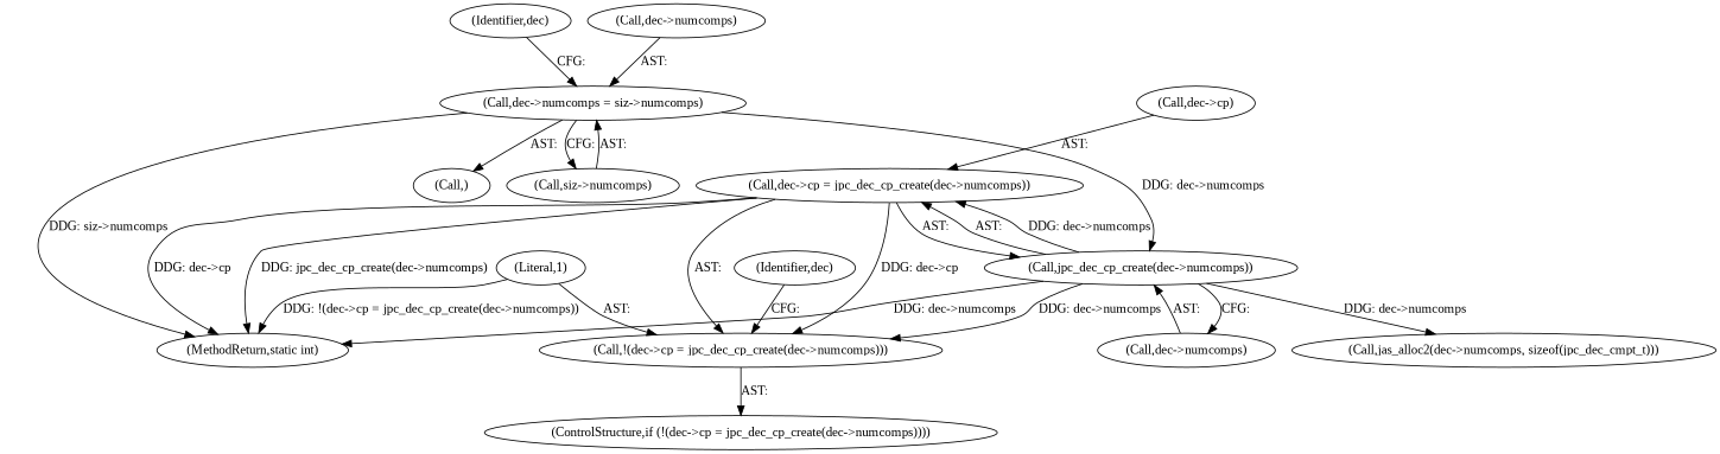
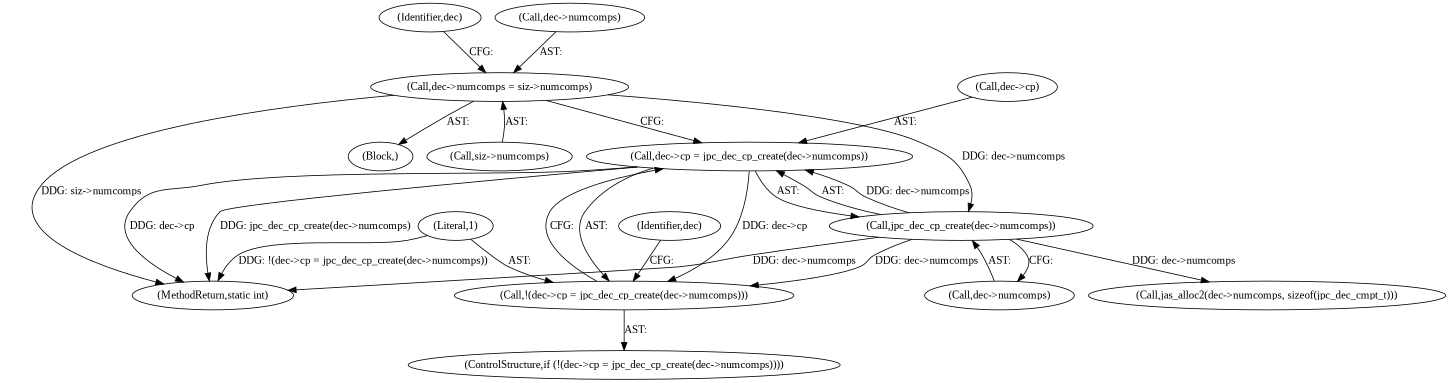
  digraph {
    fontname="Liberation Serif"
    node [fontname="Liberation Serif"]
    edge [fontname="Liberation Serif"]
    n1 [label="(Call,dec->cp = jpc_dec_cp_create(dec->numcomps))"]
    n2 [label="(Call,jpc_dec_cp_create(dec->numcomps))"]
    n3 [label="(Call,!(dec->cp = jpc_dec_cp_create(dec->numcomps)))"]
    n4 [label="(MethodReturn,static int)"]
    n5 [label="(Call,dec->numcomps)"]
    n6 [label="(Call,jas_alloc2(dec->numcomps, sizeof(jpc_dec_cmpt_t)))"]
    n7 [label="(ControlStructure,if (!(dec->cp = jpc_dec_cp_create(dec->numcomps))))"]
    n8 [label="(Call,dec->numcomps = siz->numcomps)"]
-   n9 [label="(Call,)"]
+   n9 [label="(Block,)"]
    n10 [label="(Call,siz->numcomps)"]
    n11 [label="(Call,dec->cp)"]
    n12 [label="(Identifier,dec)"]
    n13 [label="(Identifier,dec)"]
    n14 [label="(Literal,1)"]
    n15 [label="(Call,dec->numcomps)"]
    n1 -> n2 [label="AST: "]
    n1 -> n3 [label="AST: "]
    n1 -> n3 [label="DDG: dec->cp"]
    n1 -> n4 [label="DDG: dec->cp"]
    n1 -> n4 [label="DDG: jpc_dec_cp_create(dec->numcomps)"]
    n2 -> n1 [label="AST: "]
    n2 -> n1 [label="DDG: dec->numcomps"]
    n2 -> n3 [label="DDG: dec->numcomps"]
    n2 -> n4 [label="DDG: dec->numcomps"]
    n2 -> n5 [label="CFG: "]
    n2 -> n6 [label="DDG: dec->numcomps"]
+   n3 -> n1 [label="CFG: "]
    n3 -> n7 [label="AST: "]
    n5 -> n2 [label="AST: "]
    n8 -> n2 [label="DDG: dec->numcomps"]
    n8 -> n4 [label="DDG: siz->numcomps"]
    n8 -> n9 [label="AST: "]
-   n8 -> n10 [label="CFG: "]
+   n8 -> n1 [label="CFG: "]
    n10 -> n8 [label="AST: "]
    n11 -> n1 [label="AST: "]
    n12 -> n3 [label="CFG: "]
    n13 -> n8 [label="CFG: "]
    n14 -> n3 [label="AST: "]
    n14 -> n4 [label="DDG: !(dec->cp = jpc_dec_cp_create(dec->numcomps))"]
    n15 -> n8 [label="AST: "]
  }
